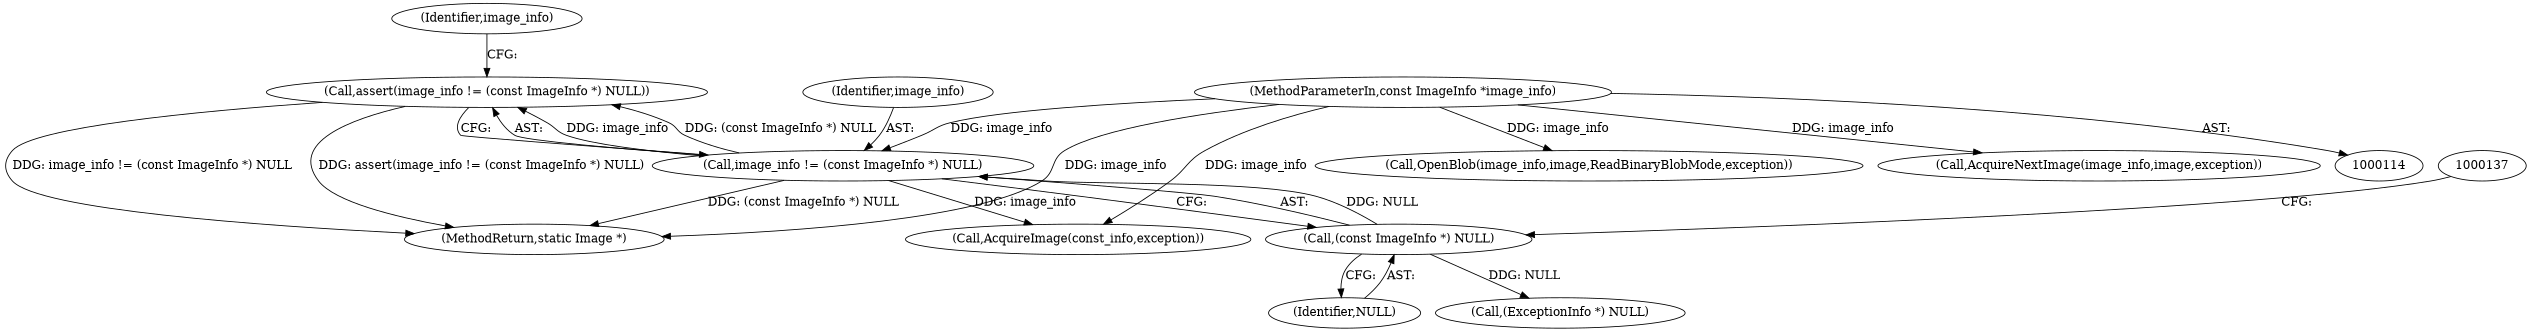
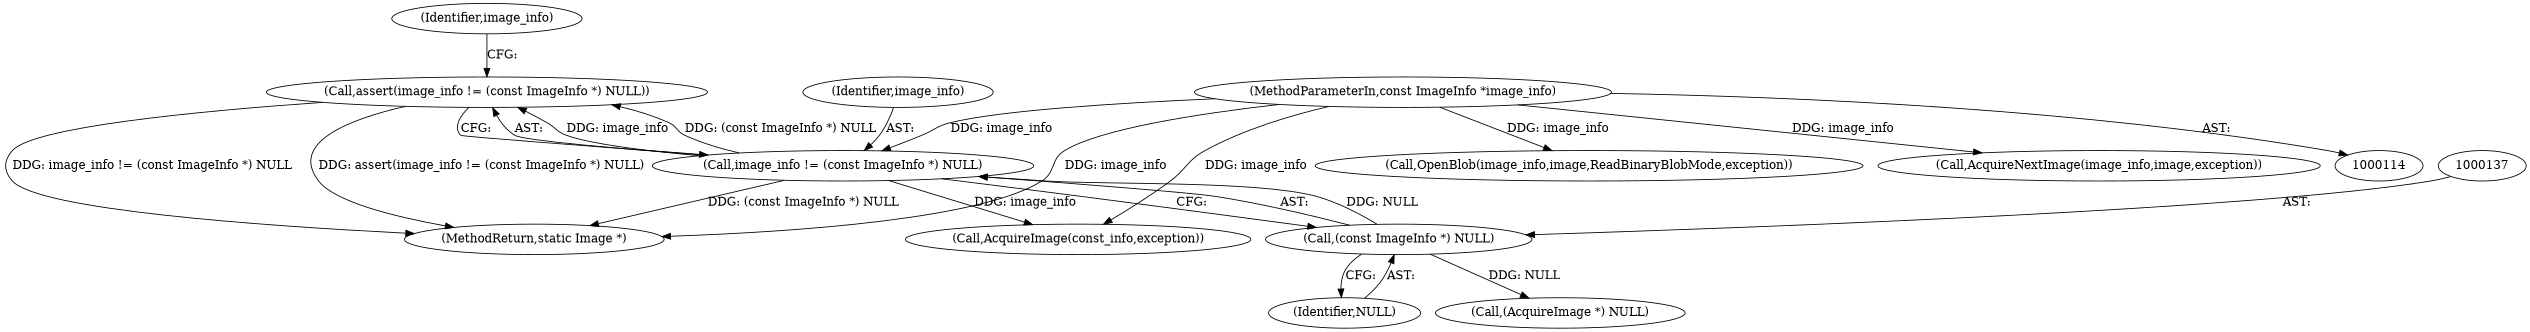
  digraph {
    n1 [label="(Call,assert(image_info != (const ImageInfo *) NULL))"]
    n2 [label="(Call,image_info != (const ImageInfo *) NULL)"]
    n3 [label="(MethodReturn,static Image *)"]
    n4 [label="(Call,(const ImageInfo *) NULL)"]
    n5 [label="(Call,AcquireImage(const_info,exception))"]
    n6 [label="(Identifier,NULL)"]
-   n7 [label="(Call,(ExceptionInfo *) NULL)"]
+   n7 [label="(Call,(AcquireImage *) NULL)"]
    n8 [label="(MethodParameterIn,const ImageInfo *image_info)"]
    n9 [label="(Call,OpenBlob(image_info,image,ReadBinaryBlobMode,exception))"]
    n10 [label="(Call,AcquireNextImage(image_info,image,exception))"]
    1000114
    n12 [label="(Identifier,image_info)"]
    n13 [label="(Identifier,image_info)"]
    1000137
    n1 -> n2 [label="CFG: "]
    n1 -> n3 [label="DDG: image_info != (const ImageInfo *) NULL"]
    n1 -> n3 [label="DDG: assert(image_info != (const ImageInfo *) NULL)"]
    n2 -> n1 [label="AST: "]
    n2 -> n1 [label="DDG: image_info"]
    n2 -> n1 [label="DDG: (const ImageInfo *) NULL"]
    n2 -> n3 [label="DDG: (const ImageInfo *) NULL"]
    n2 -> n4 [label="CFG: "]
    n2 -> n5 [label="DDG: image_info"]
    n4 -> n2 [label="AST: "]
    n4 -> n2 [label="DDG: NULL"]
    n4 -> n6 [label="CFG: "]
    n4 -> n7 [label="DDG: NULL"]
    n6 -> n4 [label="AST: "]
    n8 -> n2 [label="DDG: image_info"]
    n8 -> n3 [label="DDG: image_info"]
    n8 -> n5 [label="DDG: image_info"]
    n8 -> n9 [label="DDG: image_info"]
    n8 -> n10 [label="DDG: image_info"]
    n8 -> 1000114 [label="AST: "]
    n12 -> n1 [label="CFG: "]
    n13 -> n2 [label="AST: "]
-   1000137 -> n4 [label="CFG: "]
+   1000137 -> n4 [label="AST: "]
  }
